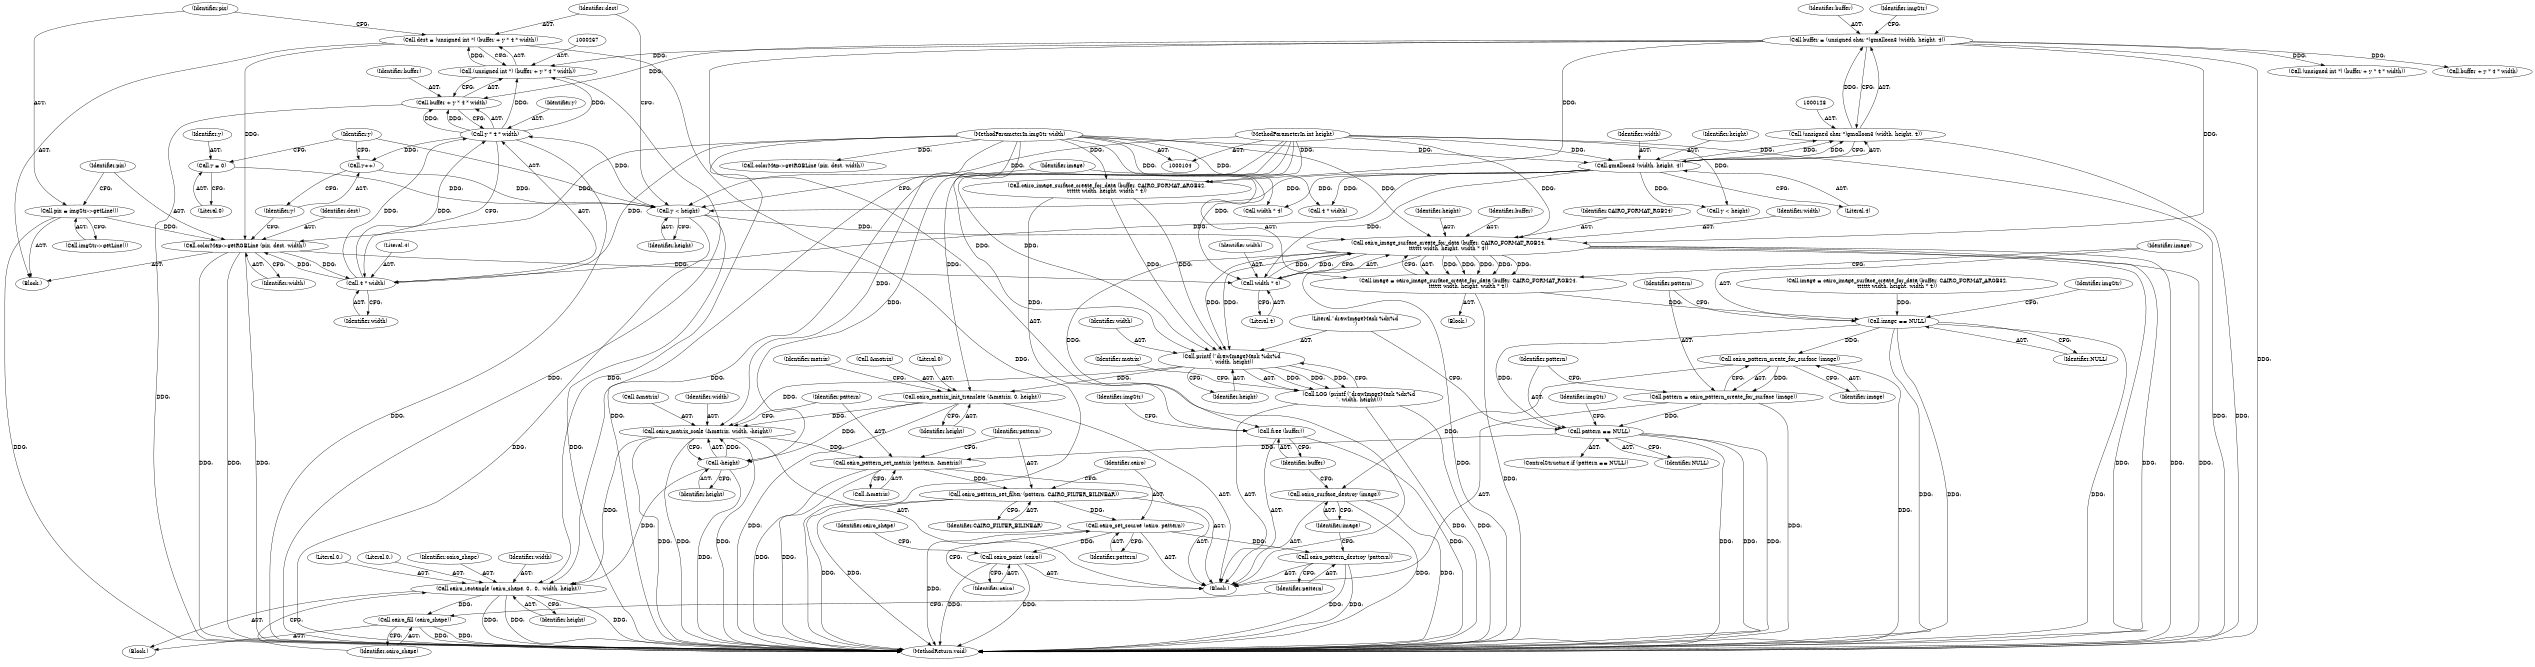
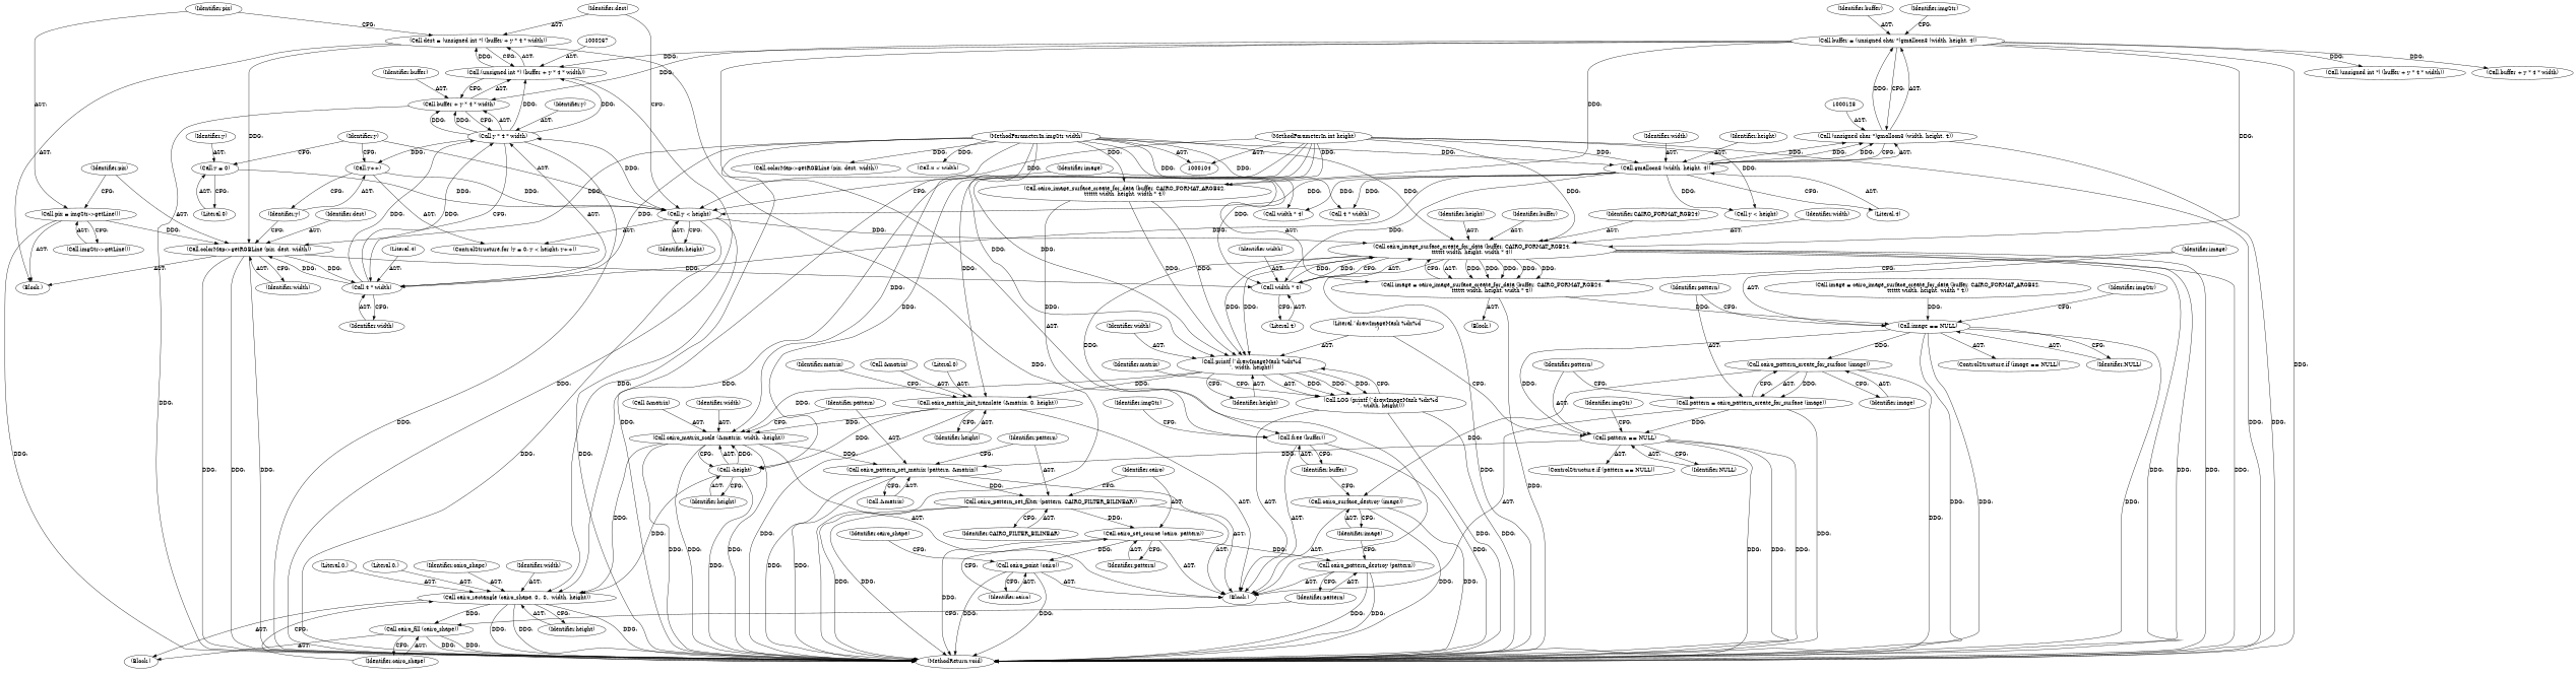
  digraph {
    n1 [label="(Call,dest = (unsigned int *) (buffer + y * 4 * width))"]
    n2 [label="(Call,(unsigned int *) (buffer + y * 4 * width))"]
    n3 [label="(Call,colorMap->getRGBLine (pix, dest, width))"]
    n4 [label="(Block,)"]
    n5 [label="(MethodReturn,void)"]
    n6 [label="(Call,buffer + y * 4 * width)"]
    n7 [label="(Call,4 * width)"]
    n8 [label="(Call,width * 4)"]
    n9 [label="(Identifier,width)"]
    n10 [label="(Call,y * 4 * width)"]
    n11 [label="(Call,buffer = (unsigned char *)gmallocn3 (width, height, 4))"]
    n12 [label="(Call,(unsigned char *)gmallocn3 (width, height, 4))"]
    n13 [label="(Call,cairo_image_surface_create_for_data (buffer, CAIRO_FORMAT_RGB24,\n\t\t\t\t\t\t width, height, width * 4))"]
    n14 [label="(Call,(unsigned int *) (buffer + y * 4 * width))"]
    n15 [label="(Call,buffer + y * 4 * width)"]
    n16 [label="(Block,)"]
    n17 [label="(Call,cairo_image_surface_create_for_data (buffer, CAIRO_FORMAT_ARGB32,\n\t\t\t\t\t\t width, height, width * 4))"]
    n18 [label="(Call,gmallocn3 (width, height, 4))"]
    n19 [label="(Call,printf (\"drawImageMask %dx%d\n\", width, height))"]
    n20 [label="(Call,image = cairo_image_surface_create_for_data (buffer, CAIRO_FORMAT_RGB24,\n\t\t\t\t\t\t width, height, width * 4))"]
    n21 [label="(Call,free (buffer))"]
    n22 [label="(Call,y < height)"]
    n23 [label="(Literal,4)"]
    n24 [label="(Call,width * 4)"]
    n25 [label="(Call,4 * width)"]
    n26 [label="(Call,y < height)"]
    n27 [label="(Identifier,height)"]
+   n28 [label="(ControlStructure,for (y = 0; y < height; y++))"]
    n29 [label="(Identifier,width)"]
    n30 [label="(Literal,4)"]
    n31 [label="(MethodParameterIn,imgStr width)"]
    n32 [label="(Call,cairo_matrix_scale (&matrix, width, -height))"]
    n33 [label="(Call,cairo_rectangle (cairo_shape, 0., 0., width, height))"]
    n34 [label="(Call,colorMap->getRGBLine (pix, dest, width))"]
+   n35 [label="(Call,x < width)"]
    1000104
    n37 [label="(Call,cairo_matrix_init_translate (&matrix, 0, height))"]
    n38 [label="(Call,LOG (printf (\"drawImageMask %dx%d\n\", width, height)))"]
    n39 [label="(Identifier,height)"]
    n40 [label="(Call,-height)"]
    n41 [label="(Call,cairo_pattern_set_matrix (pattern, &matrix))"]
    n42 [label="(Call,cairo_fill (cairo_shape))"]
    n43 [label="(Identifier,height)"]
    n44 [label="(Block,)"]
    n45 [label="(MethodParameterIn,int height)"]
    n46 [label="(Identifier,height)"]
    n47 [label="(Identifier,height)"]
    n48 [label="(Call,y++)"]
    n49 [label="(Identifier,y)"]
    n50 [label="(Call,y = 0)"]
    n51 [label="(Literal,0)"]
    n52 [label="(Call,pix = imgStr->getLine())"]
    n53 [label="(Call,imgStr->getLine())"]
    n54 [label="(Call,image == NULL)"]
    n55 [label="(Block,)"]
    n56 [label="(Identifier,buffer)"]
    n57 [label="(Call,cairo_pattern_create_for_surface (image))"]
    n58 [label="(Call,pattern == NULL)"]
+   n59 [label="(ControlStructure,if (image == NULL))"]
    n60 [label="(Identifier,NULL)"]
    n61 [label="(Call,pattern = cairo_pattern_create_for_surface (image))"]
    n62 [label="(Call,cairo_surface_destroy (image))"]
    n63 [label="(Identifier,image)"]
    n64 [label="(ControlStructure,if (pattern == NULL))"]
    n65 [label="(Identifier,NULL)"]
    n66 [label="(Identifier,image)"]
    n67 [label="(Call,cairo_pattern_set_filter (pattern, CAIRO_FILTER_BILINEAR))"]
    n68 [label="(Call,&matrix)"]
    n69 [label="(Call,cairo_set_source (cairo, pattern))"]
    n70 [label="(Identifier,CAIRO_FILTER_BILINEAR)"]
    n71 [label="(Call,cairo_paint (cairo))"]
    n72 [label="(Call,cairo_pattern_destroy (pattern))"]
    n73 [label="(Identifier,pattern)"]
    n74 [label="(Identifier,cairo)"]
    n75 [label="(Identifier,pattern)"]
    n76 [label="(Identifier,cairo_shape)"]
    n77 [label="(Call,image = cairo_image_surface_create_for_data (buffer, CAIRO_FORMAT_ARGB32,\n\t\t\t\t\t\t width, height, width * 4))"]
    n78 [label="(Identifier,width)"]
    n79 [label="(Identifier,buffer)"]
    n80 [label="(Identifier,width)"]
    n81 [label="(Call,&matrix)"]
    n82 [label="(Identifier,imgStr)"]
    n83 [label="(Literal,0)"]
    n84 [label="(Identifier,width)"]
    n85 [label="(Literal,0.)"]
    n86 [label="(Identifier,image)"]
    n87 [label="(Identifier,y)"]
    n88 [label="(Identifier,width)"]
    n89 [label="(Identifier,pix)"]
    n90 [label="(Identifier,cairo)"]
    n91 [label="(Identifier,y)"]
    n92 [label="(Identifier,height)"]
    n93 [label="(Identifier,pattern)"]
    n94 [label="(Identifier,matrix)"]
    n95 [label="(Identifier,pattern)"]
    n96 [label="(Literal,0.)"]
    n97 [label="(Identifier,pix)"]
    n98 [label="(Identifier,width)"]
    n99 [label="(Identifier,y)"]
    n100 [label="(Call,&matrix)"]
    n101 [label="(Identifier,height)"]
    n102 [label="(Identifier,cairo_shape)"]
    n103 [label="(Literal,4)"]
    n104 [label="(Identifier,cairo_shape)"]
    n105 [label="(Identifier,dest)"]
    n106 [label="(Identifier,pattern)"]
    n107 [label="(Identifier,width)"]
    n108 [label="(Identifier,buffer)"]
    n109 [label="(Identifier,imgStr)"]
    n110 [label="(Identifier,image)"]
    n111 [label="(Literal,\"drawImageMask %dx%d\n\")"]
    n112 [label="(Identifier,pattern)"]
    n113 [label="(Identifier,buffer)"]
    n114 [label="(Identifier,imgStr)"]
    n115 [label="(Identifier,imgStr)"]
    n116 [label="(Identifier,CAIRO_FORMAT_RGB24)"]
    n117 [label="(Identifier,dest)"]
    n118 [label="(Identifier,matrix)"]
    1000267
    1000128
    n1 -> n2 [label="CFG: "]
    n1 -> n3 [label="DDG: "]
    n1 -> n4 [label="AST: "]
    n1 -> n5 [label="DDG: "]
    n2 -> n1 [label="AST: "]
    n2 -> n1 [label="DDG: "]
    n2 -> n5 [label="DDG: "]
    n2 -> n6 [label="CFG: "]
    n3 -> n4 [label="AST: "]
    n3 -> n5 [label="DDG: "]
    n3 -> n5 [label="DDG: "]
    n3 -> n5 [label="DDG: "]
    n3 -> n7 [label="DDG: "]
    n3 -> n8 [label="DDG: "]
    n3 -> n9 [label="CFG: "]
    n6 -> n2 [label="AST: "]
    n6 -> n5 [label="DDG: "]
    n6 -> n10 [label="CFG: "]
    n7 -> n3 [label="DDG: "]
    n7 -> n10 [label="AST: "]
    n7 -> n10 [label="DDG: "]
    n7 -> n10 [label="DDG: "]
    n7 -> n29 [label="CFG: "]
    n8 -> n13 [label="AST: "]
    n8 -> n13 [label="DDG: "]
    n8 -> n13 [label="DDG: "]
    n8 -> n30 [label="CFG: "]
    n9 -> n3 [label="AST: "]
    n10 -> n2 [label="DDG: "]
    n10 -> n2 [label="DDG: "]
    n10 -> n5 [label="DDG: "]
    n10 -> n6 [label="AST: "]
    n10 -> n6 [label="DDG: "]
    n10 -> n6 [label="DDG: "]
    n10 -> n7 [label="CFG: "]
    n10 -> n48 [label="DDG: "]
    n11 -> n2 [label="DDG: "]
    n11 -> n5 [label="DDG: "]
    n11 -> n6 [label="DDG: "]
    n11 -> n12 [label="CFG: "]
    n11 -> n13 [label="DDG: "]
    n11 -> n14 [label="DDG: "]
    n11 -> n15 [label="DDG: "]
    n11 -> n16 [label="AST: "]
    n11 -> n17 [label="DDG: "]
    n12 -> n5 [label="DDG: "]
    n12 -> n11 [label="AST: "]
    n12 -> n11 [label="DDG: "]
    n12 -> n18 [label="CFG: "]
    n13 -> n5 [label="DDG: "]
    n13 -> n5 [label="DDG: "]
    n13 -> n5 [label="DDG: "]
    n13 -> n5 [label="DDG: "]
    n13 -> n5 [label="DDG: "]
    n13 -> n8 [label="CFG: "]
    n13 -> n19 [label="DDG: "]
    n13 -> n19 [label="DDG: "]
    n13 -> n20 [label="AST: "]
    n13 -> n20 [label="DDG: "]
    n13 -> n20 [label="DDG: "]
    n13 -> n20 [label="DDG: "]
    n13 -> n20 [label="DDG: "]
    n13 -> n20 [label="DDG: "]
    n13 -> n21 [label="DDG: "]
    n17 -> n19 [label="DDG: "]
    n17 -> n19 [label="DDG: "]
    n17 -> n21 [label="DDG: "]
    n18 -> n7 [label="DDG: "]
    n18 -> n8 [label="DDG: "]
    n18 -> n12 [label="AST: "]
    n18 -> n12 [label="DDG: "]
    n18 -> n12 [label="DDG: "]
    n18 -> n12 [label="DDG: "]
    n18 -> n22 [label="DDG: "]
    n18 -> n23 [label="CFG: "]
    n18 -> n24 [label="DDG: "]
    n18 -> n25 [label="DDG: "]
    n18 -> n26 [label="DDG: "]
    n19 -> n32 [label="DDG: "]
    n19 -> n37 [label="DDG: "]
    n19 -> n38 [label="AST: "]
    n19 -> n38 [label="DDG: "]
    n19 -> n38 [label="DDG: "]
    n19 -> n38 [label="DDG: "]
    n19 -> n39 [label="CFG: "]
    n20 -> n5 [label="DDG: "]
    n20 -> n13 [label="CFG: "]
    n20 -> n54 [label="DDG: "]
    n20 -> n55 [label="AST: "]
    n21 -> n5 [label="DDG: "]
    n21 -> n16 [label="AST: "]
    n21 -> n56 [label="CFG: "]
    n22 -> n5 [label="DDG: "]
    n22 -> n5 [label="DDG: "]
    n22 -> n10 [label="DDG: "]
    n22 -> n13 [label="DDG: "]
    n22 -> n27 [label="CFG: "]
+   n22 -> n28 [label="AST: "]
    n23 -> n18 [label="AST: "]
    n27 -> n22 [label="AST: "]
    n29 -> n7 [label="AST: "]
    n30 -> n8 [label="AST: "]
    n31 -> n3 [label="DDG: "]
    n31 -> n5 [label="DDG: "]
    n31 -> n7 [label="DDG: "]
    n31 -> n8 [label="DDG: "]
    n31 -> n13 [label="DDG: "]
    n31 -> n17 [label="DDG: "]
    n31 -> n18 [label="DDG: "]
    n31 -> n19 [label="DDG: "]
    n31 -> n24 [label="DDG: "]
    n31 -> n25 [label="DDG: "]
    n31 -> n32 [label="DDG: "]
    n31 -> n33 [label="DDG: "]
    n31 -> n34 [label="DDG: "]
+   n31 -> n35 [label="DDG: "]
    n31 -> 1000104 [label="AST: "]
    n32 -> n5 [label="DDG: "]
    n32 -> n5 [label="DDG: "]
    n32 -> n5 [label="DDG: "]
    n32 -> n16 [label="AST: "]
    n32 -> n33 [label="DDG: "]
    n32 -> n40 [label="CFG: "]
    n32 -> n41 [label="DDG: "]
    n33 -> n5 [label="DDG: "]
    n33 -> n5 [label="DDG: "]
    n33 -> n5 [label="DDG: "]
    n33 -> n42 [label="DDG: "]
    n33 -> n43 [label="CFG: "]
    n33 -> n44 [label="AST: "]
    n37 -> n5 [label="DDG: "]
    n37 -> n16 [label="AST: "]
    n37 -> n32 [label="DDG: "]
    n37 -> n40 [label="DDG: "]
    n37 -> n46 [label="CFG: "]
    n38 -> n5 [label="DDG: "]
    n38 -> n5 [label="DDG: "]
    n38 -> n16 [label="AST: "]
    n38 -> n19 [label="CFG: "]
    n39 -> n19 [label="AST: "]
    n40 -> n5 [label="DDG: "]
    n40 -> n32 [label="AST: "]
    n40 -> n32 [label="DDG: "]
    n40 -> n33 [label="DDG: "]
    n40 -> n47 [label="CFG: "]
    n41 -> n5 [label="DDG: "]
    n41 -> n5 [label="DDG: "]
    n41 -> n16 [label="AST: "]
    n41 -> n67 [label="DDG: "]
    n41 -> n68 [label="CFG: "]
    n42 -> n5 [label="DDG: "]
    n42 -> n5 [label="DDG: "]
    n42 -> n44 [label="AST: "]
    n42 -> n76 [label="CFG: "]
    n43 -> n33 [label="AST: "]
    n45 -> n5 [label="DDG: "]
    n45 -> n13 [label="DDG: "]
    n45 -> n17 [label="DDG: "]
    n45 -> n18 [label="DDG: "]
    n45 -> n19 [label="DDG: "]
    n45 -> n22 [label="DDG: "]
    n45 -> n26 [label="DDG: "]
    n45 -> n33 [label="DDG: "]
    n45 -> 1000104 [label="AST: "]
    n45 -> n37 [label="DDG: "]
    n45 -> n40 [label="DDG: "]
    n46 -> n37 [label="AST: "]
    n47 -> n40 [label="AST: "]
    n48 -> n22 [label="DDG: "]
+   n48 -> n28 [label="AST: "]
    n48 -> n49 [label="CFG: "]
    n49 -> n3 [label="CFG: "]
    n49 -> n48 [label="AST: "]
    n50 -> n22 [label="DDG: "]
    n50 -> n51 [label="CFG: "]
    n51 -> n50 [label="AST: "]
    n52 -> n3 [label="DDG: "]
    n52 -> n4 [label="AST: "]
    n52 -> n5 [label="DDG: "]
    n52 -> n53 [label="CFG: "]
    n53 -> n52 [label="AST: "]
    n54 -> n5 [label="DDG: "]
    n54 -> n5 [label="DDG: "]
    n54 -> n5 [label="DDG: "]
    n54 -> n57 [label="DDG: "]
    n54 -> n58 [label="DDG: "]
+   n54 -> n59 [label="AST: "]
    n54 -> n60 [label="CFG: "]
    n56 -> n21 [label="AST: "]
    n56 -> n62 [label="CFG: "]
    n57 -> n5 [label="DDG: "]
    n57 -> n61 [label="AST: "]
    n57 -> n61 [label="DDG: "]
    n57 -> n62 [label="DDG: "]
    n57 -> n63 [label="CFG: "]
    n58 -> n5 [label="DDG: "]
    n58 -> n5 [label="DDG: "]
    n58 -> n5 [label="DDG: "]
    n58 -> n41 [label="DDG: "]
    n58 -> n64 [label="AST: "]
    n58 -> n65 [label="CFG: "]
    n60 -> n54 [label="AST: "]
    n61 -> n5 [label="DDG: "]
    n61 -> n16 [label="AST: "]
    n61 -> n57 [label="CFG: "]
    n61 -> n58 [label="DDG: "]
    n62 -> n5 [label="DDG: "]
    n62 -> n5 [label="DDG: "]
    n62 -> n16 [label="AST: "]
    n62 -> n66 [label="CFG: "]
    n63 -> n57 [label="AST: "]
    n65 -> n58 [label="AST: "]
    n66 -> n62 [label="AST: "]
    n66 -> n72 [label="CFG: "]
    n67 -> n5 [label="DDG: "]
    n67 -> n5 [label="DDG: "]
    n67 -> n16 [label="AST: "]
    n67 -> n69 [label="DDG: "]
    n67 -> n70 [label="CFG: "]
    n68 -> n41 [label="AST: "]
    n69 -> n5 [label="DDG: "]
    n69 -> n16 [label="AST: "]
    n69 -> n71 [label="DDG: "]
    n69 -> n72 [label="DDG: "]
    n69 -> n73 [label="CFG: "]
    n70 -> n67 [label="AST: "]
    n71 -> n5 [label="DDG: "]
    n71 -> n5 [label="DDG: "]
    n71 -> n16 [label="AST: "]
    n71 -> n74 [label="CFG: "]
    n72 -> n5 [label="DDG: "]
    n72 -> n5 [label="DDG: "]
    n72 -> n16 [label="AST: "]
    n72 -> n75 [label="CFG: "]
    n73 -> n69 [label="AST: "]
    n74 -> n69 [label="CFG: "]
    n74 -> n71 [label="AST: "]
    n75 -> n42 [label="CFG: "]
    n75 -> n72 [label="AST: "]
    n76 -> n33 [label="CFG: "]
    n76 -> n42 [label="AST: "]
    n77 -> n54 [label="DDG: "]
    n78 -> n18 [label="AST: "]
    n79 -> n11 [label="AST: "]
    n80 -> n8 [label="AST: "]
    n81 -> n32 [label="AST: "]
    n82 -> n11 [label="CFG: "]
    n83 -> n37 [label="AST: "]
    n84 -> n19 [label="AST: "]
    n85 -> n33 [label="AST: "]
    n86 -> n20 [label="CFG: "]
    n86 -> n54 [label="AST: "]
    n87 -> n22 [label="AST: "]
    n87 -> n48 [label="CFG: "]
    n87 -> n50 [label="CFG: "]
    n88 -> n13 [label="AST: "]
    n89 -> n3 [label="AST: "]
    n89 -> n52 [label="CFG: "]
    n90 -> n67 [label="CFG: "]
    n90 -> n69 [label="AST: "]
    n91 -> n50 [label="AST: "]
    n92 -> n18 [label="AST: "]
    n93 -> n32 [label="CFG: "]
    n93 -> n41 [label="AST: "]
    n94 -> n37 [label="CFG: "]
    n95 -> n54 [label="CFG: "]
    n95 -> n61 [label="AST: "]
    n96 -> n33 [label="AST: "]
    n97 -> n1 [label="CFG: "]
    n97 -> n52 [label="AST: "]
    n98 -> n32 [label="AST: "]
    n99 -> n10 [label="AST: "]
    n100 -> n37 [label="AST: "]
    n101 -> n13 [label="AST: "]
    n102 -> n71 [label="CFG: "]
    n103 -> n7 [label="AST: "]
    n104 -> n33 [label="AST: "]
    n105 -> n3 [label="AST: "]
    n106 -> n58 [label="AST: "]
    n106 -> n61 [label="CFG: "]
    n107 -> n33 [label="AST: "]
    n108 -> n13 [label="AST: "]
    n109 -> n58 [label="CFG: "]
    n110 -> n20 [label="AST: "]
    n110 -> n22 [label="CFG: "]
    n111 -> n19 [label="AST: "]
    n111 -> n58 [label="CFG: "]
    n112 -> n41 [label="CFG: "]
    n112 -> n67 [label="AST: "]
    n113 -> n6 [label="AST: "]
    n114 -> n21 [label="CFG: "]
    n115 -> n54 [label="CFG: "]
    n116 -> n13 [label="AST: "]
    n117 -> n1 [label="AST: "]
    n117 -> n22 [label="CFG: "]
    n118 -> n38 [label="CFG: "]
    1000267 -> n2 [label="AST: "]
    1000128 -> n12 [label="AST: "]
  }
